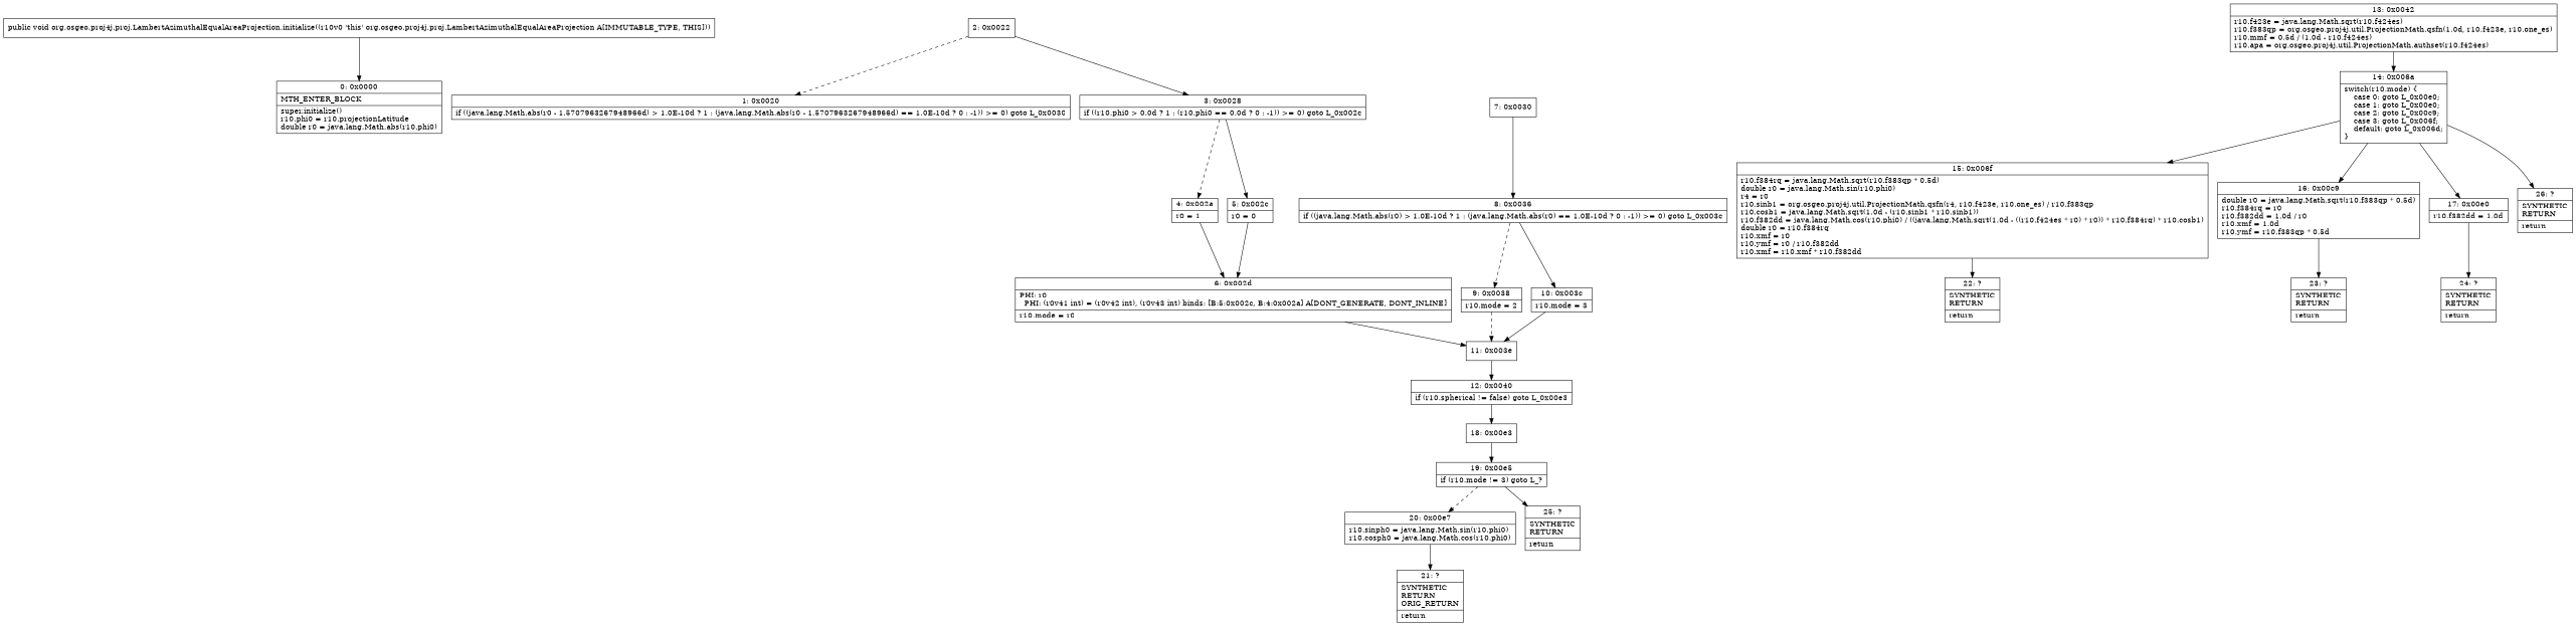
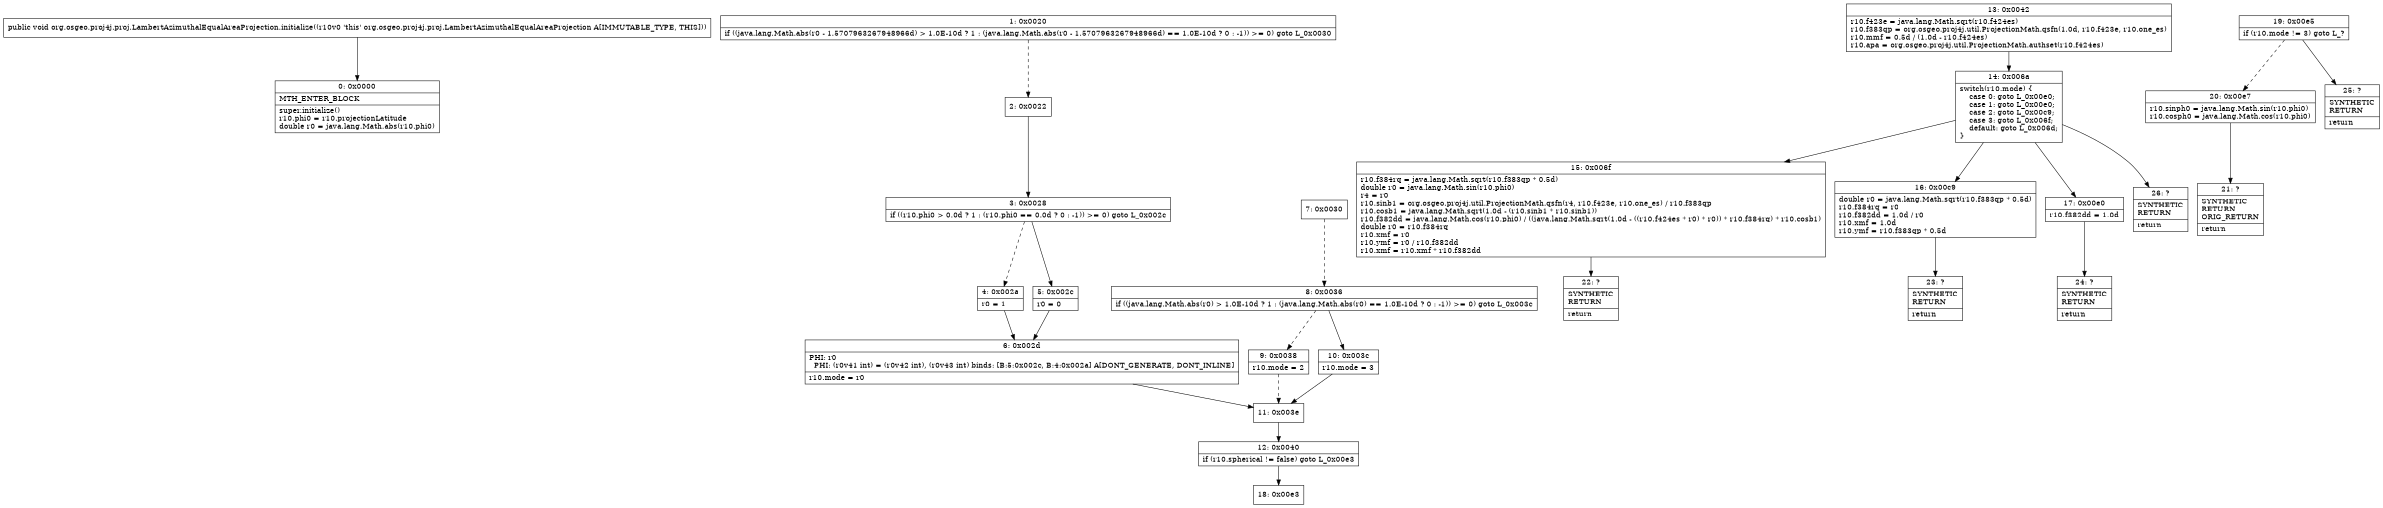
  digraph {
    node [shape=record]
    n1 [label="{0\:\ 0x0000|MTH_ENTER_BLOCK\l|super.initialize()\lr10.phi0 = r10.projectionLatitude\ldouble r0 = java.lang.Math.abs(r10.phi0)\l}"]
    n2 [label="{1\:\ 0x0020|if ((java.lang.Math.abs(r0 \- 1.5707963267948966d) \> 1.0E\-10d ? 1 : (java.lang.Math.abs(r0 \- 1.5707963267948966d) == 1.0E\-10d ? 0 : \-1)) \>= 0) goto L_0x0030\l}"]
    n3 [label="{2\:\ 0x0022}"]
    n4 [label="{3\:\ 0x0028|if ((r10.phi0 \> 0.0d ? 1 : (r10.phi0 == 0.0d ? 0 : \-1)) \>= 0) goto L_0x002c\l}"]
    n5 [label="{7\:\ 0x0030}"]
    n6 [label="{8\:\ 0x0036|if ((java.lang.Math.abs(r0) \> 1.0E\-10d ? 1 : (java.lang.Math.abs(r0) == 1.0E\-10d ? 0 : \-1)) \>= 0) goto L_0x003c\l}"]
    n7 [label="{4\:\ 0x002a|r0 = 1\l}"]
    n8 [label="{5\:\ 0x002c|r0 = 0\l}"]
    n9 [label="{6\:\ 0x002d|PHI: r0 \l  PHI: (r0v41 int) = (r0v42 int), (r0v43 int) binds: [B:5:0x002c, B:4:0x002a] A[DONT_GENERATE, DONT_INLINE]\l|r10.mode = r0\l}"]
    n10 [label="{11\:\ 0x003e}"]
    n11 [label="{12\:\ 0x0040|if (r10.spherical != false) goto L_0x00e3\l}"]
    n12 [label="{9\:\ 0x0038|r10.mode = 2\l}"]
    n13 [label="{10\:\ 0x003c|r10.mode = 3\l}"]
    n14 [label="{18\:\ 0x00e3}"]
    n15 [label="{13\:\ 0x0042|r10.f423e = java.lang.Math.sqrt(r10.f424es)\lr10.f383qp = org.osgeo.proj4j.util.ProjectionMath.qsfn(1.0d, r10.f423e, r10.one_es)\lr10.mmf = 0.5d \/ (1.0d \- r10.f424es)\lr10.apa = org.osgeo.proj4j.util.ProjectionMath.authset(r10.f424es)\l}"]
    n16 [label="{14\:\ 0x006a|switch(r10.mode) \{\l    case 0: goto L_0x00e0;\l    case 1: goto L_0x00e0;\l    case 2: goto L_0x00c9;\l    case 3: goto L_0x006f;\l    default: goto L_0x006d;\l\}\l}"]
    n17 [label="{19\:\ 0x00e5|if (r10.mode != 3) goto L_?\l}"]
    n18 [label="{15\:\ 0x006f|r10.f384rq = java.lang.Math.sqrt(r10.f383qp * 0.5d)\ldouble r0 = java.lang.Math.sin(r10.phi0)\lr4 = r0\lr10.sinb1 = org.osgeo.proj4j.util.ProjectionMath.qsfn(r4, r10.f423e, r10.one_es) \/ r10.f383qp\lr10.cosb1 = java.lang.Math.sqrt(1.0d \- (r10.sinb1 * r10.sinb1))\lr10.f382dd = java.lang.Math.cos(r10.phi0) \/ ((java.lang.Math.sqrt(1.0d \- ((r10.f424es * r0) * r0)) * r10.f384rq) * r10.cosb1)\ldouble r0 = r10.f384rq\lr10.xmf = r0\lr10.ymf = r0 \/ r10.f382dd\lr10.xmf = r10.xmf * r10.f382dd\l}"]
    n19 [label="{16\:\ 0x00c9|double r0 = java.lang.Math.sqrt(r10.f383qp * 0.5d)\lr10.f384rq = r0\lr10.f382dd = 1.0d \/ r0\lr10.xmf = 1.0d\lr10.ymf = r10.f383qp * 0.5d\l}"]
    n20 [label="{17\:\ 0x00e0|r10.f382dd = 1.0d\l}"]
    n21 [label="{26\:\ ?|SYNTHETIC\lRETURN\l|return\l}"]
    n22 [label="{22\:\ ?|SYNTHETIC\lRETURN\l|return\l}"]
    n23 [label="{23\:\ ?|SYNTHETIC\lRETURN\l|return\l}"]
    n24 [label="{24\:\ ?|SYNTHETIC\lRETURN\l|return\l}"]
    n25 [label="{20\:\ 0x00e7|r10.sinph0 = java.lang.Math.sin(r10.phi0)\lr10.cosph0 = java.lang.Math.cos(r10.phi0)\l}"]
    n26 [label="{25\:\ ?|SYNTHETIC\lRETURN\l|return\l}"]
    n27 [label="{21\:\ ?|SYNTHETIC\lRETURN\lORIG_RETURN\l|return\l}"]
    n28 [label="{public void org.osgeo.proj4j.proj.LambertAzimuthalEqualAreaProjection.initialize((r10v0 'this' org.osgeo.proj4j.proj.LambertAzimuthalEqualAreaProjection A[IMMUTABLE_TYPE, THIS])) }"]
-   n3 -> n2 [style=dashed]
+   n2 -> n3 [style=dashed]
    n3 -> n4
    n4 -> n7 [style=dashed]
    n4 -> n8
-   n5 -> n6
+   n5 -> n6 [style=dashed]
    n6 -> n12 [style=dashed]
    n6 -> n13
    n7 -> n9
    n8 -> n9
    n9 -> n10
    n10 -> n11
    n11 -> n14
    n12 -> n10 [style=dashed]
    n13 -> n10
-   n14 -> n17
    n15 -> n16
    n16 -> n18
    n16 -> n19
    n16 -> n20
    n16 -> n21
    n17 -> n25 [style=dashed]
    n17 -> n26
    n18 -> n22
    n19 -> n23
    n20 -> n24
    n25 -> n27
    n28 -> n1
  }
